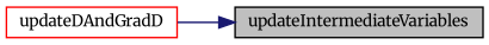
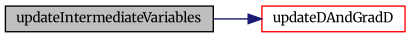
  digraph {
    rankdir=LR
    fontname=Merriweather
    node [fontname=Merriweather fontsize=10 shape=record]
    n1 [color=black fillcolor=grey75 fontcolor=black height=0.2 label=updateIntermediateVariables style=filled width=0.4]
    n2 [color=red height=0.2 label=updateDAndGradD width=0.4]
-   n2 -> n1 [color=midnightblue fontname=Merriweather fontsize=10 labelfontname=Helvetica labelfontsize=10 style=solid]
+   n1 -> n2 [color=midnightblue fontname=Merriweather fontsize=10 labelfontname=Helvetica labelfontsize=10 style=solid]
  }
